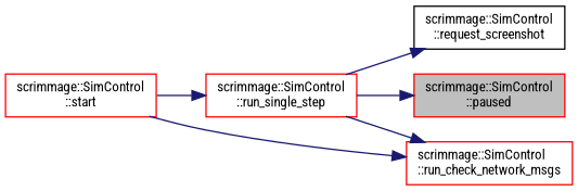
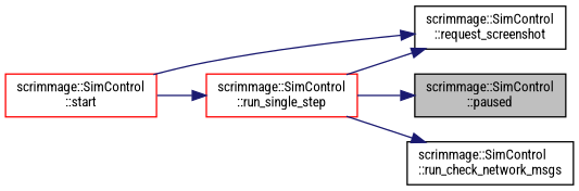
  digraph {
    fontname="Roboto Condensed"
    rankdir=RL
    node [color=black fillcolor=white fontname="Roboto Condensed" fontsize=10 shape=record style=filled]
    edge [color=midnightblue dir=back fontname="Roboto Condensed" fontsize=10 labelfontname=Helvetica labelfontsize=10 style=solid]
-   n1 [color=red fillcolor=grey75 fontcolor=black height=0.2 label="scrimmage::SimControl\l::paused" width=0.4]
+   n1 [fillcolor=grey75 fontcolor=black height=0.2 label="scrimmage::SimControl\l::paused" width=0.4]
    n2 [color=red height=0.2 label="scrimmage::SimControl\l::run_single_step" width=0.4]
    n3 [height=0.2 label="scrimmage::SimControl\l::request_screenshot" width=0.4]
    n4 [color=red height=0.2 label="scrimmage::SimControl\l::start" width=0.4]
-   n5 [color=red height=0.2 label="scrimmage::SimControl\l::run_check_network_msgs" width=0.4]
+   n5 [height=0.2 label="scrimmage::SimControl\l::run_check_network_msgs" width=0.4]
    n1 -> n2
    n2 -> n4
    n3 -> n2
-   n5 -> n4
+   n3 -> n4
    n5 -> n2
  }
